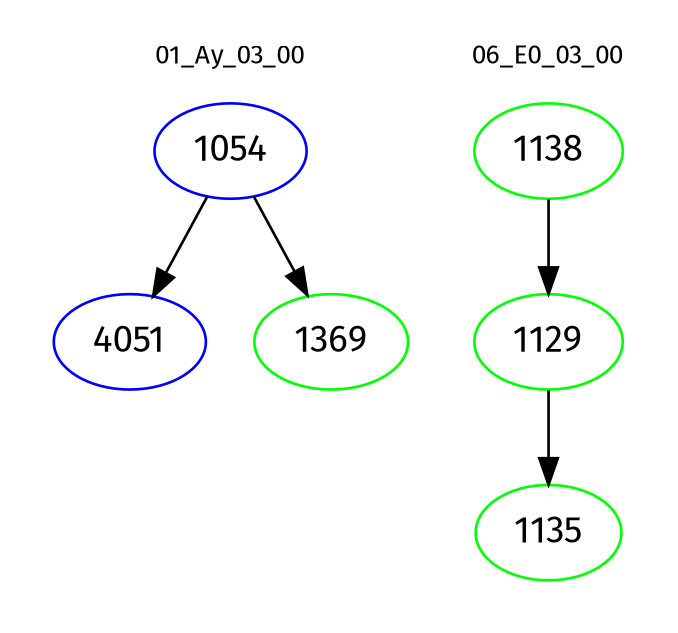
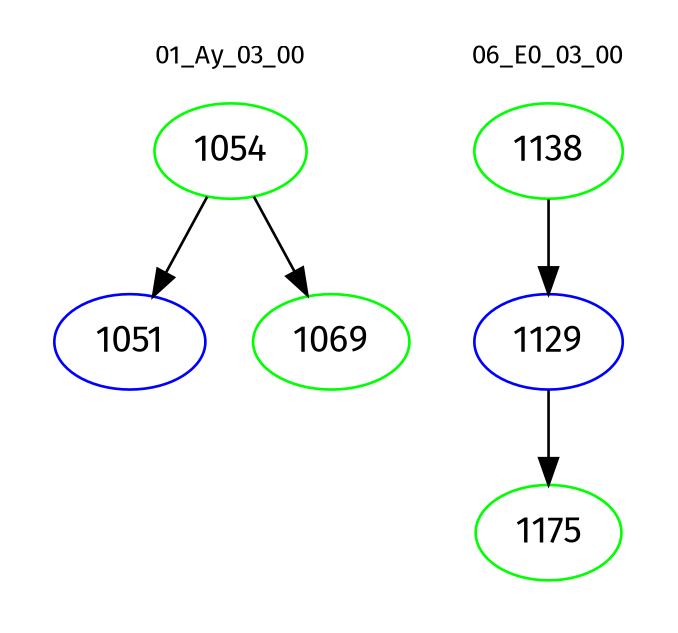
  digraph {
    fontname="Fira Sans"
    node [color=green fontname="Fira Sans"]
    edge [color=black fontname="Fira Sans"]
-   n1 [color=blue label=1054]
-   n2 [color=blue label=4051]
-   n3 [label=1369]
+   n1 [label=1054]
+   n2 [color=blue label=1051]
+   n3 [label=1069]
    n4 [label=1138]
-   n5 [label=1129]
-   n6 [label=1135]
+   n5 [color=blue label=1129]
+   n6 [label=1175]
    subgraph cluster_1 {
      color=white
      fontsize=10
      label="01_Ay_03_00"
      n1
      n2
      n3
    }
    subgraph cluster_2 {
      color=white
      fontsize=10
      label="06_E0_03_00"
      n4
      n5
      n6
    }
    n1 -> n2
    n1 -> n3
    n4 -> n5
    n5 -> n6
  }
